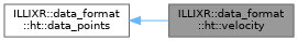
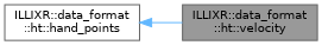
  digraph {
    rankdir=LR
    node [color=gray40 fontname=Helvetica fontsize=10 shape=box style=filled]
    n1 [fillcolor=grey60 fontcolor=black height=0.2 label="ILLIXR::data_format\l::ht::velocity" width=0.4]
-   n2 [fillcolor=white height=0.2 label="ILLIXR::data_format\l::ht::data_points" width=0.4]
+   n2 [fillcolor=white height=0.2 label="ILLIXR::data_format\l::ht::hand_points" width=0.4]
    n2 -> n1 [color=steelblue1 dir=back fontname=Helvetica fontsize=10 labelfontname=Helvetica labelfontsize=10 style=solid]
  }
